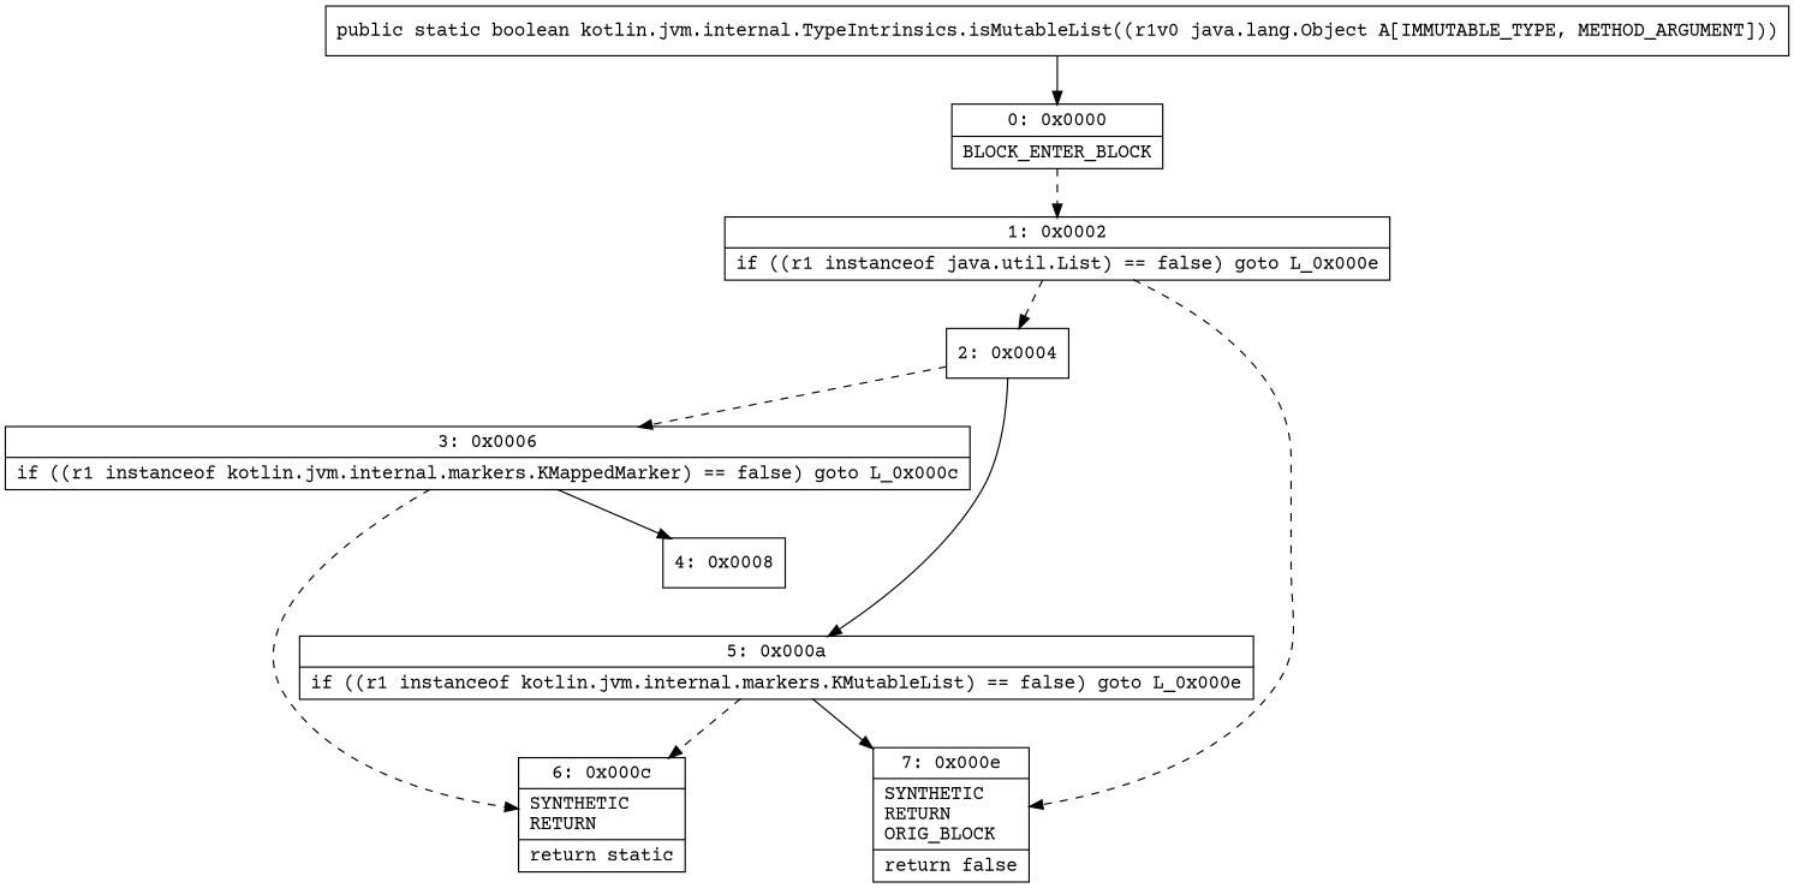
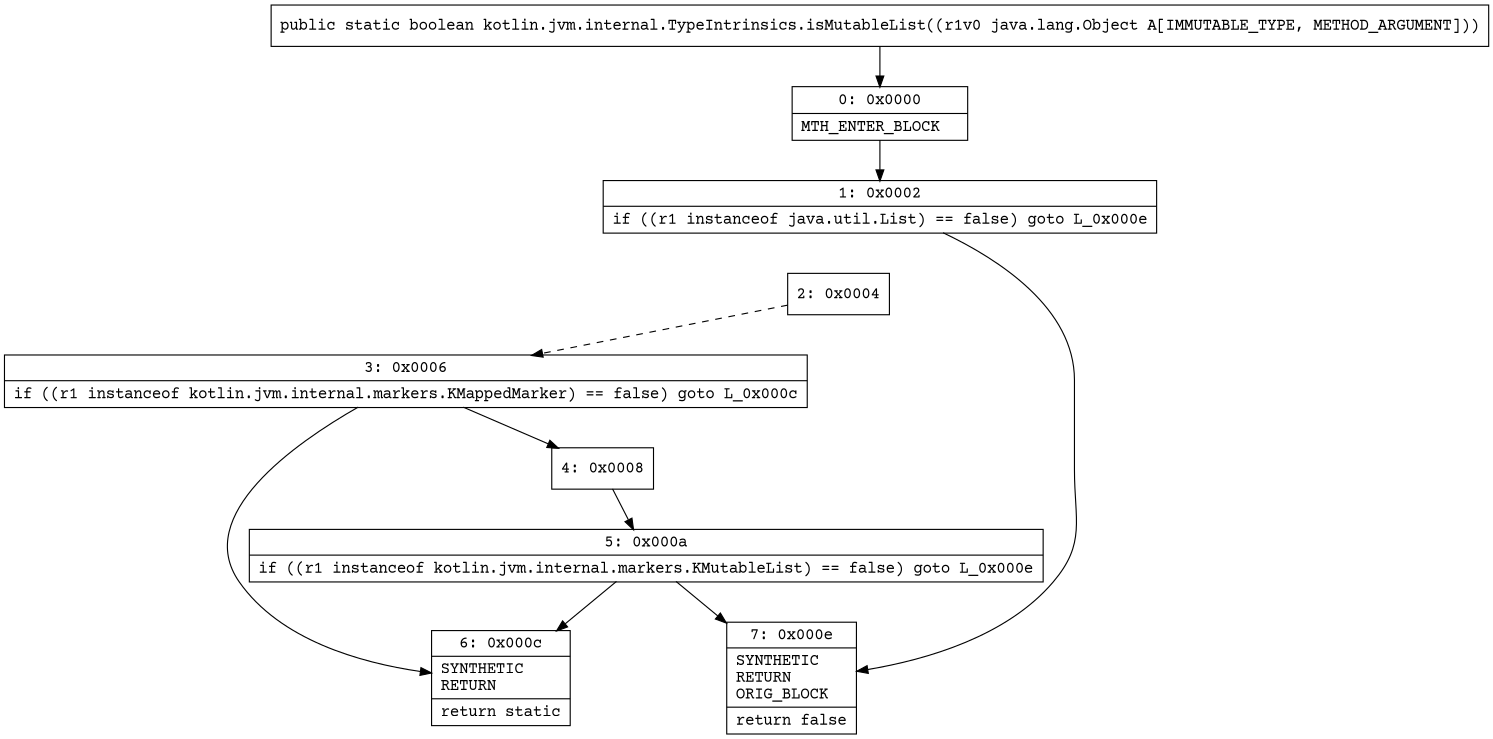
  digraph {
    fontname="Courier Prime"
    node [fontname="Courier Prime" shape=record]
    edge [fontname="Courier Prime"]
-   n1 [label="{0\:\ 0x0000|BLOCK_ENTER_BLOCK\l}"]
+   n1 [label="{0\:\ 0x0000|MTH_ENTER_BLOCK\l}"]
    n2 [label="{1\:\ 0x0002|if ((r1 instanceof java.util.List) == false) goto L_0x000e\l}"]
    n3 [label="{2\:\ 0x0004}"]
    n4 [label="{7\:\ 0x000e|SYNTHETIC\lRETURN\lORIG_BLOCK\l|return false\l}"]
    n5 [label="{3\:\ 0x0006|if ((r1 instanceof kotlin.jvm.internal.markers.KMappedMarker) == false) goto L_0x000c\l}"]
    n6 [label="{4\:\ 0x0008}"]
    n7 [label="{6\:\ 0x000c|SYNTHETIC\lRETURN\l|return static\l}"]
    n8 [label="{5\:\ 0x000a|if ((r1 instanceof kotlin.jvm.internal.markers.KMutableList) == false) goto L_0x000e\l}"]
    n9 [label="{public static boolean kotlin.jvm.internal.TypeIntrinsics.isMutableList((r1v0 java.lang.Object A[IMMUTABLE_TYPE, METHOD_ARGUMENT])) }"]
-   n1 -> n2 [style=dashed]
-   n2 -> n3 [style=dashed]
-   n2 -> n4 [style=dashed]
+   n1 -> n2
+   n2 -> n4
    n3 -> n5 [style=dashed]
    n5 -> n6 [style=solid]
-   n5 -> n7 [style=dashed]
-   n3 -> n8
+   n5 -> n7
+   n6 -> n8
    n8 -> n4
-   n8 -> n7 [style=dashed]
+   n8 -> n7 [style=solid]
    n9 -> n1
  }
